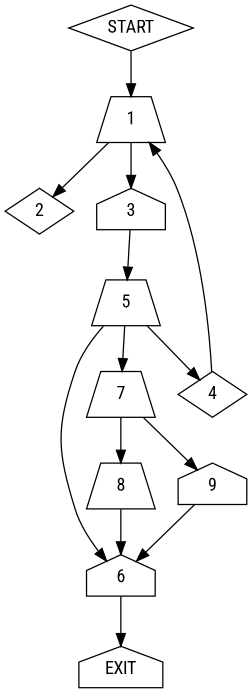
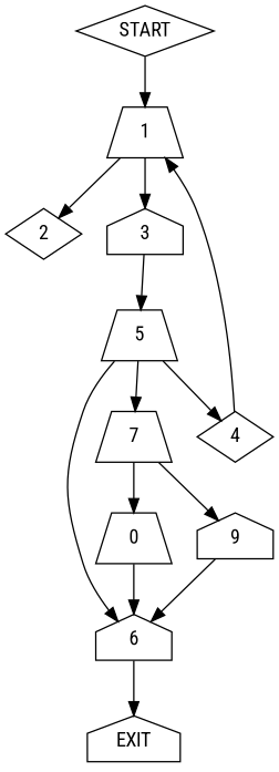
  digraph {
    fontname="Roboto Condensed"
    node [fontname="Roboto Condensed" shape=trapezium]
    edge [fontname="Roboto Condensed"]
    n1 [label=START shape=diamond]
    1
    2 [shape=diamond]
    3 [shape=house]
    n5 [label=EXIT shape=house]
    5
    6 [shape=house]
    4 [shape=diamond]
    7
-   8
+   8 [label=0]
    9 [shape=house]
    n1 -> 1
    1 -> 2
    1 -> 3
    3 -> 5
    5 -> 6
    5 -> 4
    5 -> 7
    6 -> n5
    4 -> 1
    7 -> 8
    7 -> 9
    8 -> 6
    9 -> 6
  }
